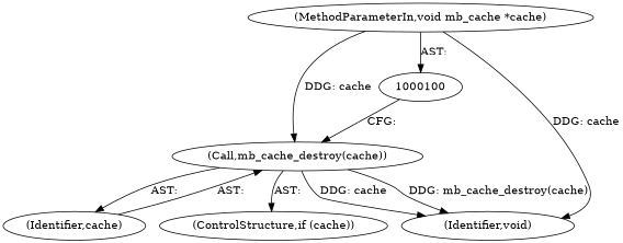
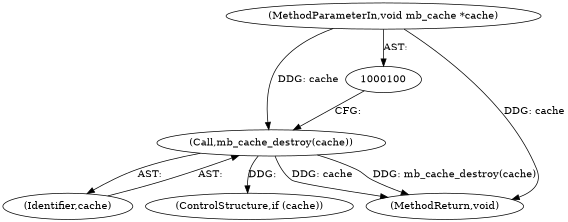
  digraph {
    n1 [label="(MethodParameterIn,void mb_cache *cache)"]
    n2 [label="(Call,mb_cache_destroy(cache))"]
-   n3 [label="(Identifier,void)"]
+   n3 [label="(MethodReturn,void)"]
    1000100
    n5 [label="(Identifier,cache)"]
    n6 [label="(ControlStructure,if (cache))"]
    n1 -> n2 [label="DDG: cache"]
    n1 -> n3 [label="DDG: cache"]
    n1 -> 1000100 [label="AST: "]
    n2 -> n3 [label="DDG: mb_cache_destroy(cache)"]
    n2 -> n3 [label="DDG: cache"]
    n2 -> n5 [label="AST: "]
-   n2 -> n6 [label="AST: "]
+   n2 -> n6 [label="DDG: "]
    1000100 -> n2 [label="CFG: "]
    n5 -> n2 [label="AST: "]
  }
